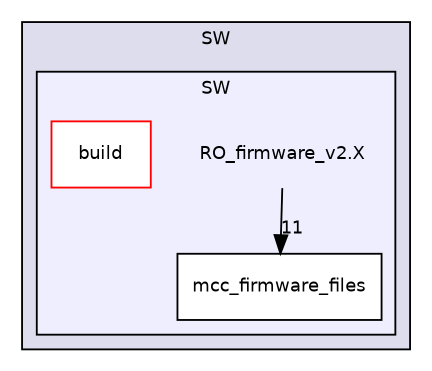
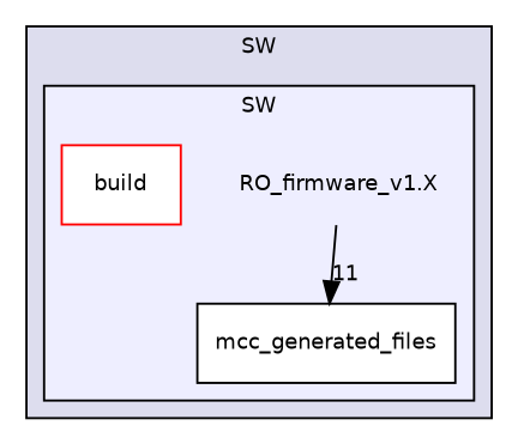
  digraph {
    compound=true
    node [fontname=Helvetica fontsize=10 shape=box fillcolor=white style=filled]
-   n1 [label="RO_firmware_v2.X" shape=plaintext fillcolor="" style=""]
+   n1 [label="RO_firmware_v1.X" shape=plaintext fillcolor="" style=""]
    n2 [color=red label=build]
-   n3 [label=mcc_firmware_files]
+   n3 [label=mcc_generated_files]
    subgraph cluster_1 {
      bgcolor="#ddddee"
      fontname=Helvetica
      fontsize=10
      label=SW
      pencolor=black
      subgraph cluster_2 {
        bgcolor="#eeeeff"
        fontname=Helvetica
        fontsize=10
        pencolor=black
        n1
        n2
        n3
      }
    }
    n1 -> n3 [headlabel=11 labeldistance=1.5 labelfontname=Helvetica labelfontsize=10]
  }
